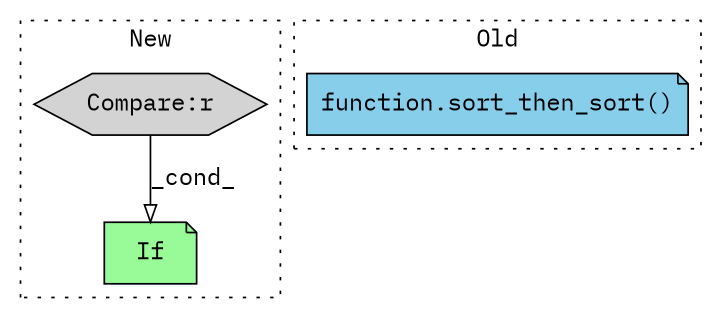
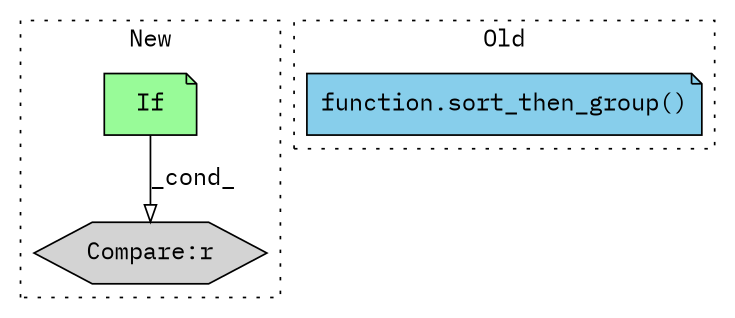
  digraph {
    fontname="IBM Plex Mono"
    node [shape=note style=filled fontname="IBM Plex Mono"]
    n1 [a=96 l=3 label=If s=15000 fillcolor=palegreen]
    n2 [a=40 l=19 label="Compare:r" s=15003 shape=hexagon fillcolor=lightgrey]
-   n3 [a=75 l="37,147" label="function.sort_then_sort()" s="14946,15036" fillcolor=skyblue]
+   n3 [a=75 l="37,147" label="function.sort_then_group()" s="14946,15036" fillcolor=skyblue]
    subgraph cluster_1 {
      label=New
      style=dotted
      n1
      n2
    }
    subgraph cluster_2 {
      label=Old
      style=dotted
      n3
    }
-   n2 -> n1 [label=_cond_ color=black arrowhead=onormal fontname="IBM Plex Mono"]
+   n1 -> n2 [label=_cond_ color=black arrowhead=onormal fontname="IBM Plex Mono"]
  }
